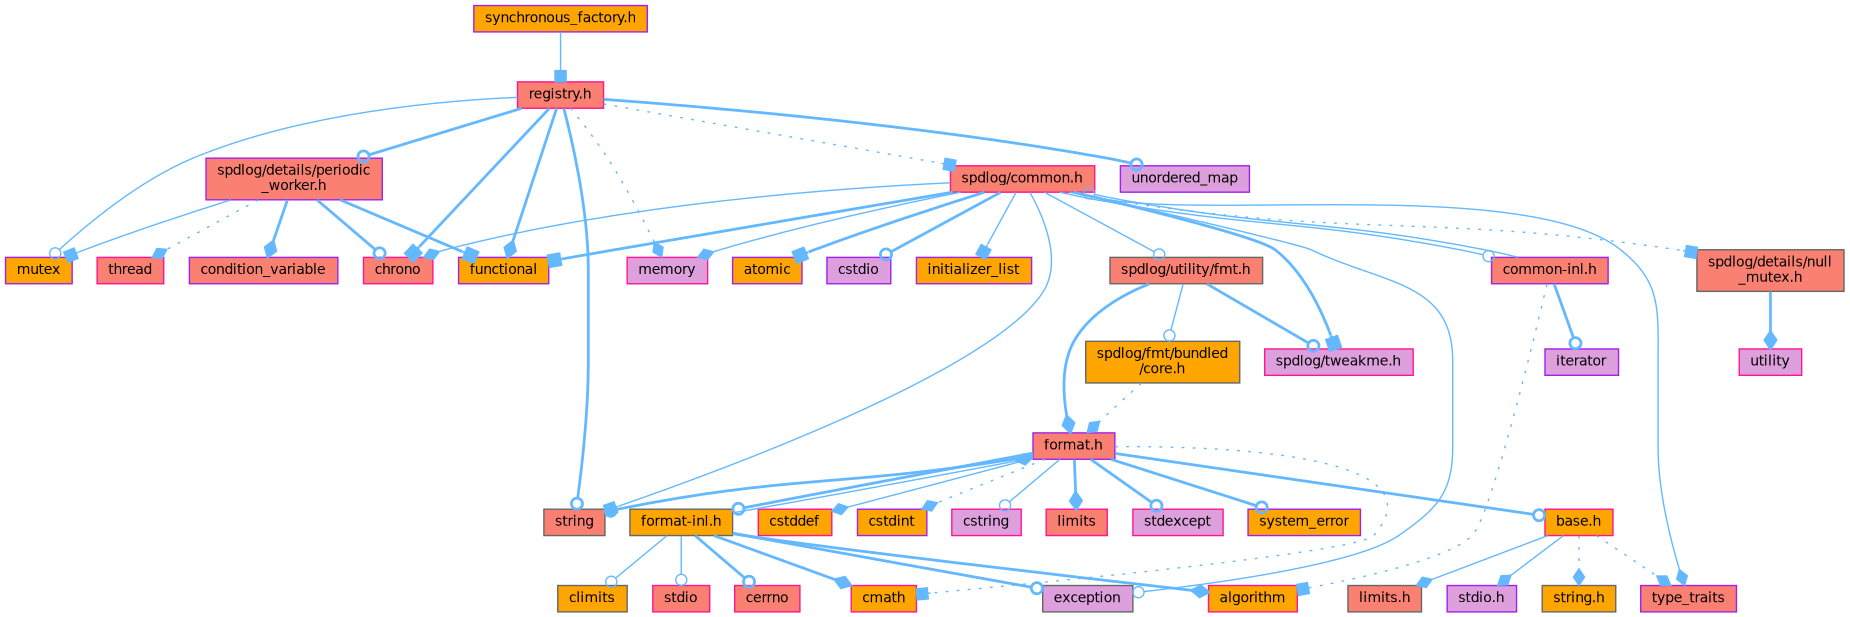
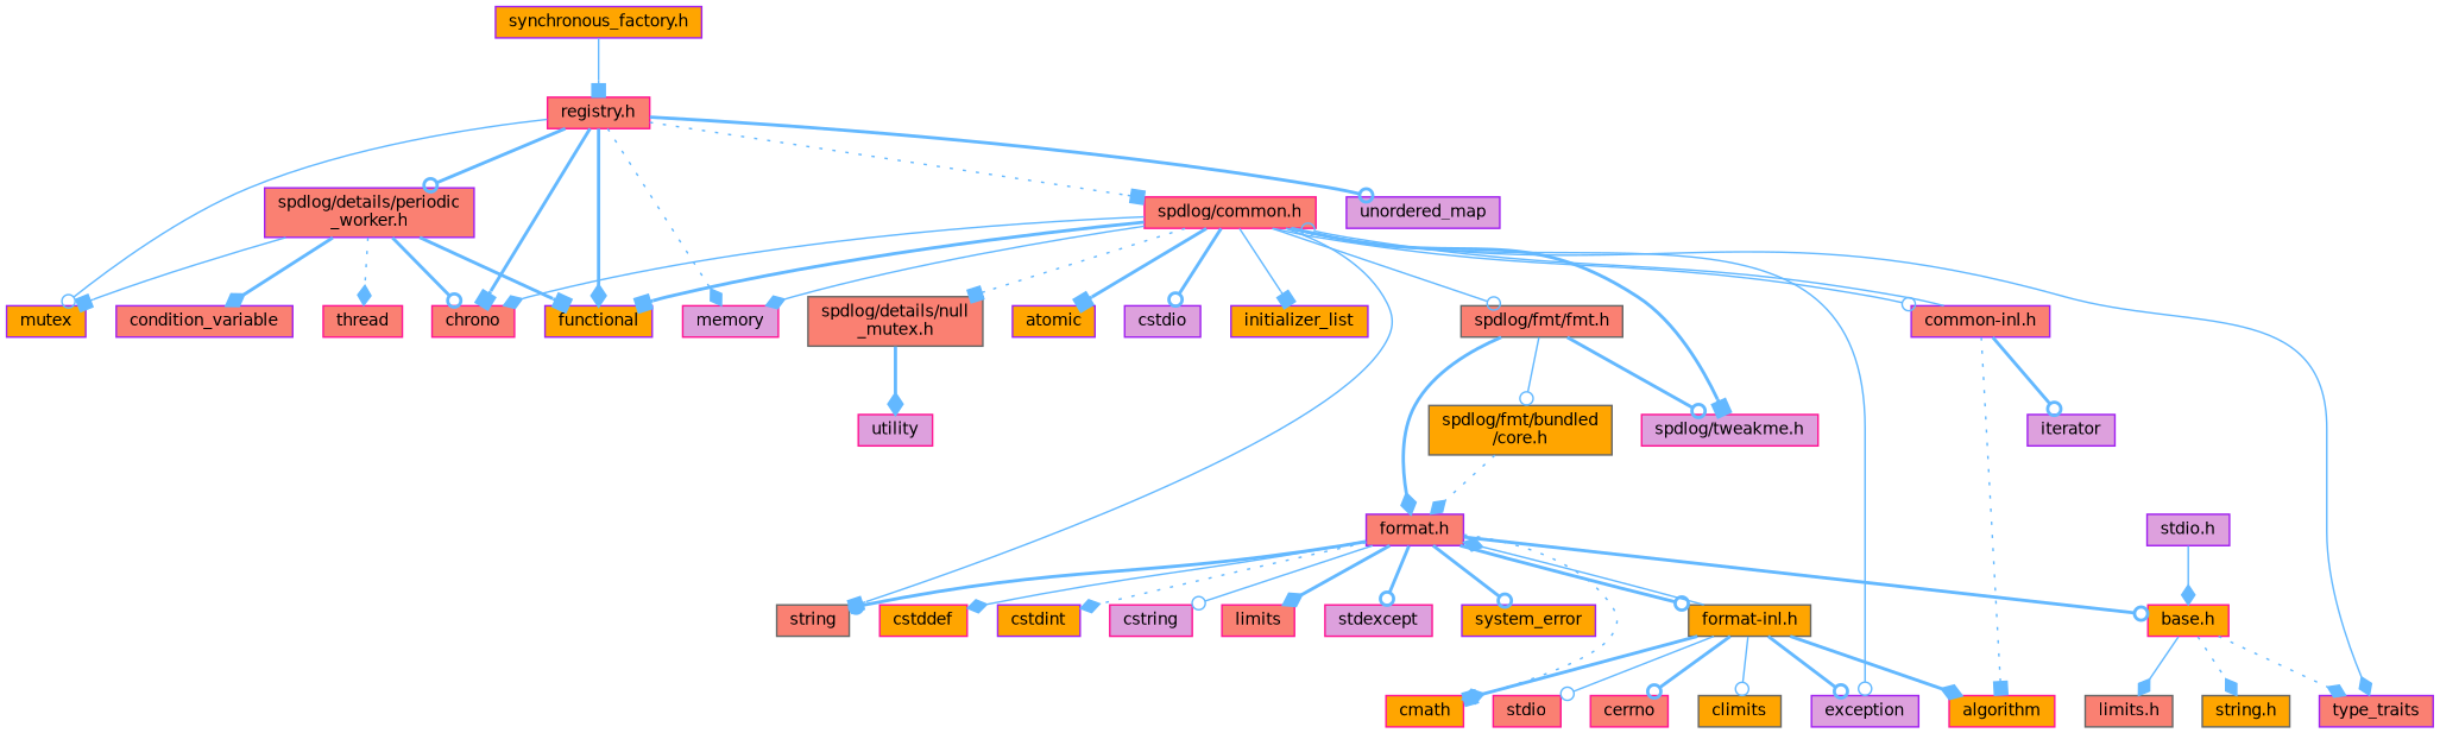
  digraph {
    node [color=purple fillcolor=salmon fontname=Helvetica fontsize=10 shape=box style=filled]
    edge [arrowhead=odot color=steelblue1 fontname=Helvetica fontsize=10 labelfontname=Helvetica labelfontsize=10 style=bold]
    n1 [fillcolor=orange fontcolor=black height=0.2 label="synchronous_factory.h" width=0.4]
    n2 [color=deeppink height=0.2 label="registry.h" width=0.4]
    n3 [color=deeppink height=0.2 label="spdlog/common.h" width=0.4]
    n4 [color=deeppink height=0.2 label=chrono width=0.4]
    n5 [fillcolor=orange height=0.2 label=functional width=0.4]
    n6 [color=deeppink fillcolor=plum height=0.2 label=memory width=0.4]
    n7 [color=gray40 height=0.2 label=string width=0.4]
    n8 [height=0.2 label="spdlog/details/periodic\l_worker.h" width=0.4]
    n9 [fillcolor=orange height=0.2 label=mutex width=0.4]
    n10 [fillcolor=plum height=0.2 label=unordered_map width=0.4]
    n11 [color=gray40 height=0.2 label="spdlog/details/null\l_mutex.h" width=0.4]
    n12 [fillcolor=orange height=0.2 label=atomic width=0.4]
    n13 [color=deeppink fillcolor=plum height=0.2 label="spdlog/tweakme.h" width=0.4]
    n14 [fillcolor=plum height=0.2 label=cstdio width=0.4]
-   n15 [color=gray40 fillcolor=plum height=0.2 label=exception width=0.4]
+   n15 [fillcolor=plum height=0.2 label=exception width=0.4]
    n16 [fillcolor=orange height=0.2 label=initializer_list width=0.4]
    n17 [height=0.2 label=type_traits width=0.4]
-   n18 [color=gray40 height=0.2 label="spdlog/utility/fmt.h" width=0.4]
+   n18 [color=gray40 height=0.2 label="spdlog/fmt/fmt.h" width=0.4]
    n19 [height=0.2 label="common-inl.h" width=0.4]
    n20 [height=0.2 label=condition_variable width=0.4]
    n21 [color=deeppink height=0.2 label=thread width=0.4]
    n22 [color=deeppink fillcolor=plum height=0.2 label=utility width=0.4]
    n23 [color=gray40 fillcolor=orange height=0.2 label="spdlog/fmt/bundled\l/core.h" width=0.4]
    n24 [height=0.2 label="format.h" width=0.4]
    n25 [color=deeppink fillcolor=orange height=0.2 label=algorithm width=0.4]
    n26 [fillcolor=plum height=0.2 label=iterator width=0.4]
    n27 [color=deeppink fillcolor=orange height=0.2 label="base.h" width=0.4]
    n28 [color=deeppink fillcolor=orange height=0.2 label=cmath width=0.4]
    n29 [color=deeppink fillcolor=orange height=0.2 label=cstddef width=0.4]
    n30 [fillcolor=orange height=0.2 label=cstdint width=0.4]
    n31 [color=deeppink fillcolor=plum height=0.2 label=cstring width=0.4]
    n32 [color=deeppink height=0.2 label=limits width=0.4]
    n33 [color=deeppink fillcolor=plum height=0.2 label=stdexcept width=0.4]
    n34 [fillcolor=orange height=0.2 label=system_error width=0.4]
    n35 [color=gray40 fillcolor=orange height=0.2 label="format-inl.h" width=0.4]
    n36 [color=gray40 height=0.2 label="limits.h" width=0.4]
    n37 [fillcolor=plum height=0.2 label="stdio.h" width=0.4]
    n38 [color=gray40 fillcolor=orange height=0.2 label="string.h" width=0.4]
    n39 [color=deeppink height=0.2 label=cerrno width=0.4]
    n40 [color=gray40 fillcolor=orange height=0.2 label=climits width=0.4]
    n41 [color=deeppink height=0.2 label=stdio width=0.4]
    n1 -> n2 [arrowhead=box style=solid]
    n2 -> n3 [arrowhead=box style=dotted]
    n2 -> n4 [arrowhead=box]
    n2 -> n5 [arrowhead=diamond]
    n2 -> n6 [arrowhead=diamond style=dotted]
-   n2 -> n7
    n2 -> n8
    n2 -> n9 [style=solid]
    n2 -> n10
    n3 -> n4 [arrowhead=diamond style=solid]
    n3 -> n5 [arrowhead=box]
    n3 -> n6 [arrowhead=diamond style=solid]
    n3 -> n7 [arrowhead=box style=solid]
    n3 -> n11 [arrowhead=box style=dotted]
    n3 -> n12 [arrowhead=box]
    n3 -> n13 [arrowhead=box]
    n3 -> n14
    n3 -> n15 [style=solid]
    n3 -> n16 [arrowhead=box style=solid]
    n3 -> n17 [arrowhead=diamond style=solid]
    n3 -> n18 [style=solid]
    n3 -> n19 [style=solid]
    n8 -> n4
    n8 -> n5 [arrowhead=box]
    n8 -> n9 [arrowhead=box style=solid]
    n8 -> n20 [arrowhead=diamond]
    n8 -> n21 [arrowhead=diamond style=dotted]
    n11 -> n22 [arrowhead=diamond]
    n18 -> n13
    n18 -> n23 [style=solid]
    n18 -> n24 [arrowhead=diamond]
    n19 -> n3 [style=solid]
    n19 -> n25 [arrowhead=box style=dotted]
    n19 -> n26
    n23 -> n24 [arrowhead=diamond style=dotted]
    n24 -> n7
    n24 -> n27
    n24 -> n28 [arrowhead=box style=dotted]
    n24 -> n29 [arrowhead=diamond style=solid]
    n24 -> n30 [arrowhead=diamond style=dotted]
    n24 -> n31 [style=solid]
    n24 -> n32 [arrowhead=diamond]
    n24 -> n33
    n24 -> n34
    n24 -> n35
    n27 -> n17 [arrowhead=diamond style=dotted]
    n27 -> n36 [arrowhead=diamond style=solid]
-   n27 -> n37 [arrowhead=diamond style=solid]
+   n37 -> n27 [arrowhead=diamond style=solid]
    n27 -> n38 [arrowhead=diamond style=dotted]
    n35 -> n15
    n35 -> n24 [arrowhead=diamond style=solid]
    n35 -> n25 [arrowhead=diamond]
    n35 -> n28 [arrowhead=diamond]
    n35 -> n39
    n35 -> n40 [style=solid]
    n35 -> n41 [style=solid]
  }
